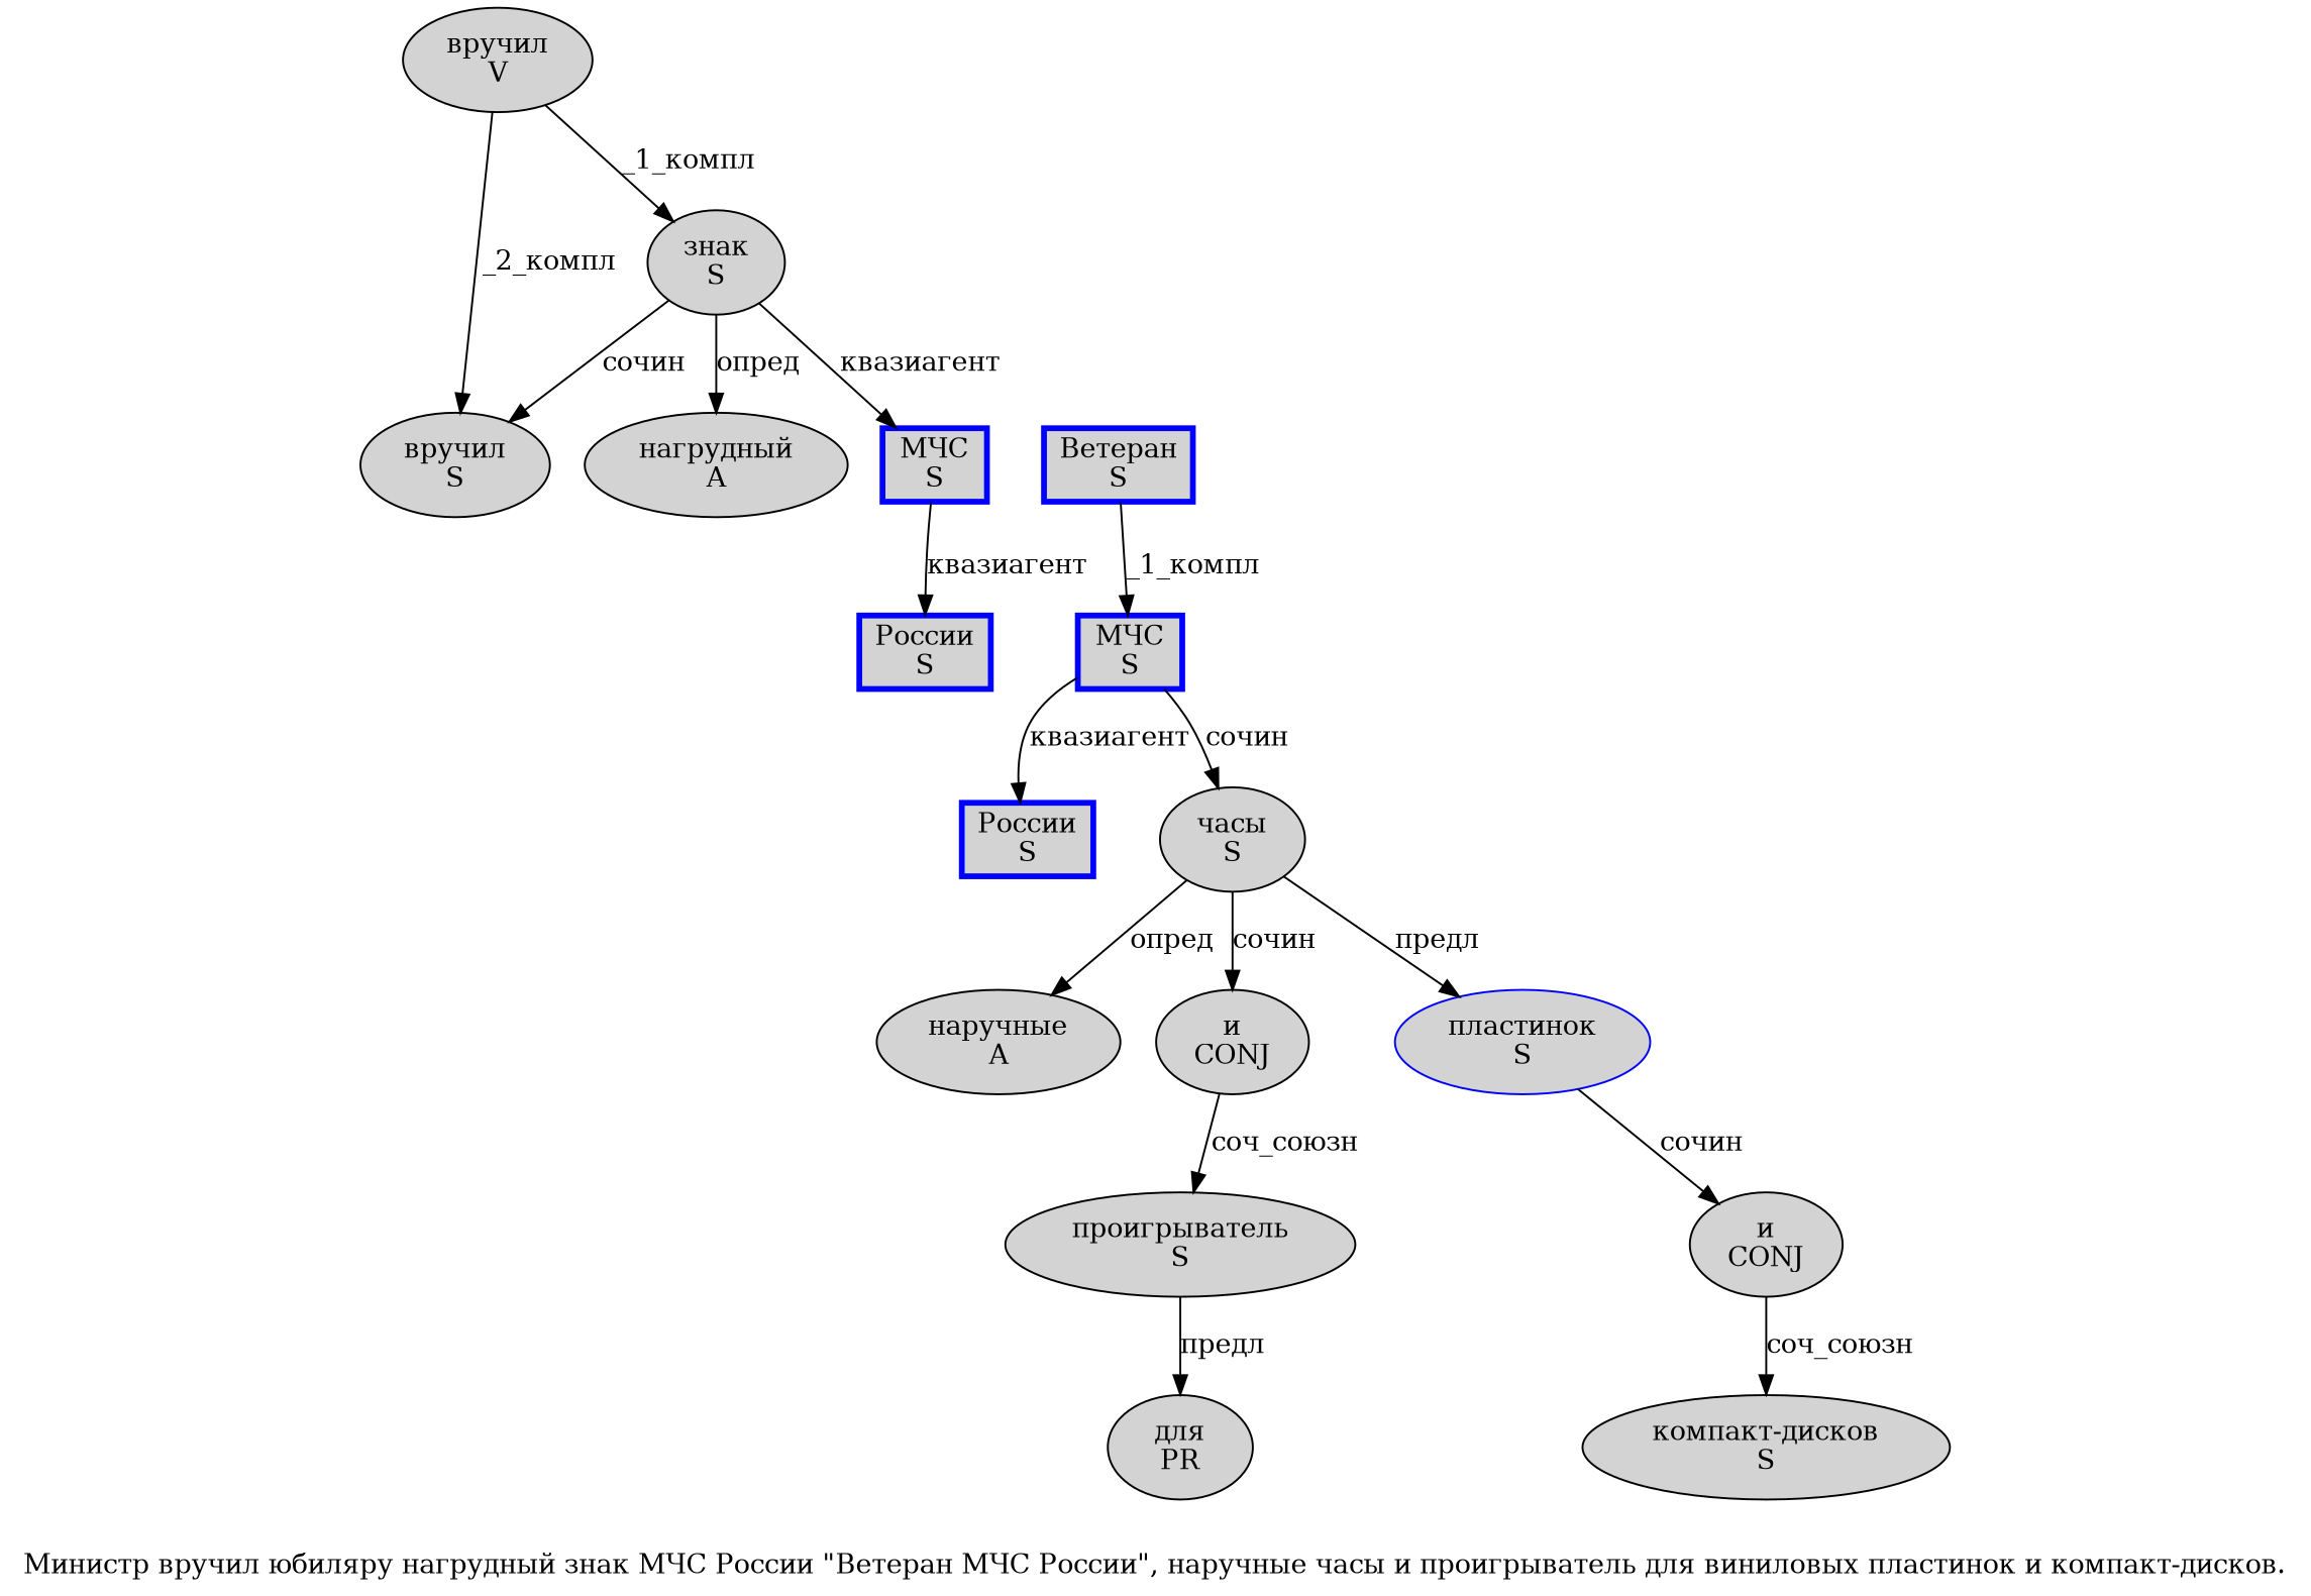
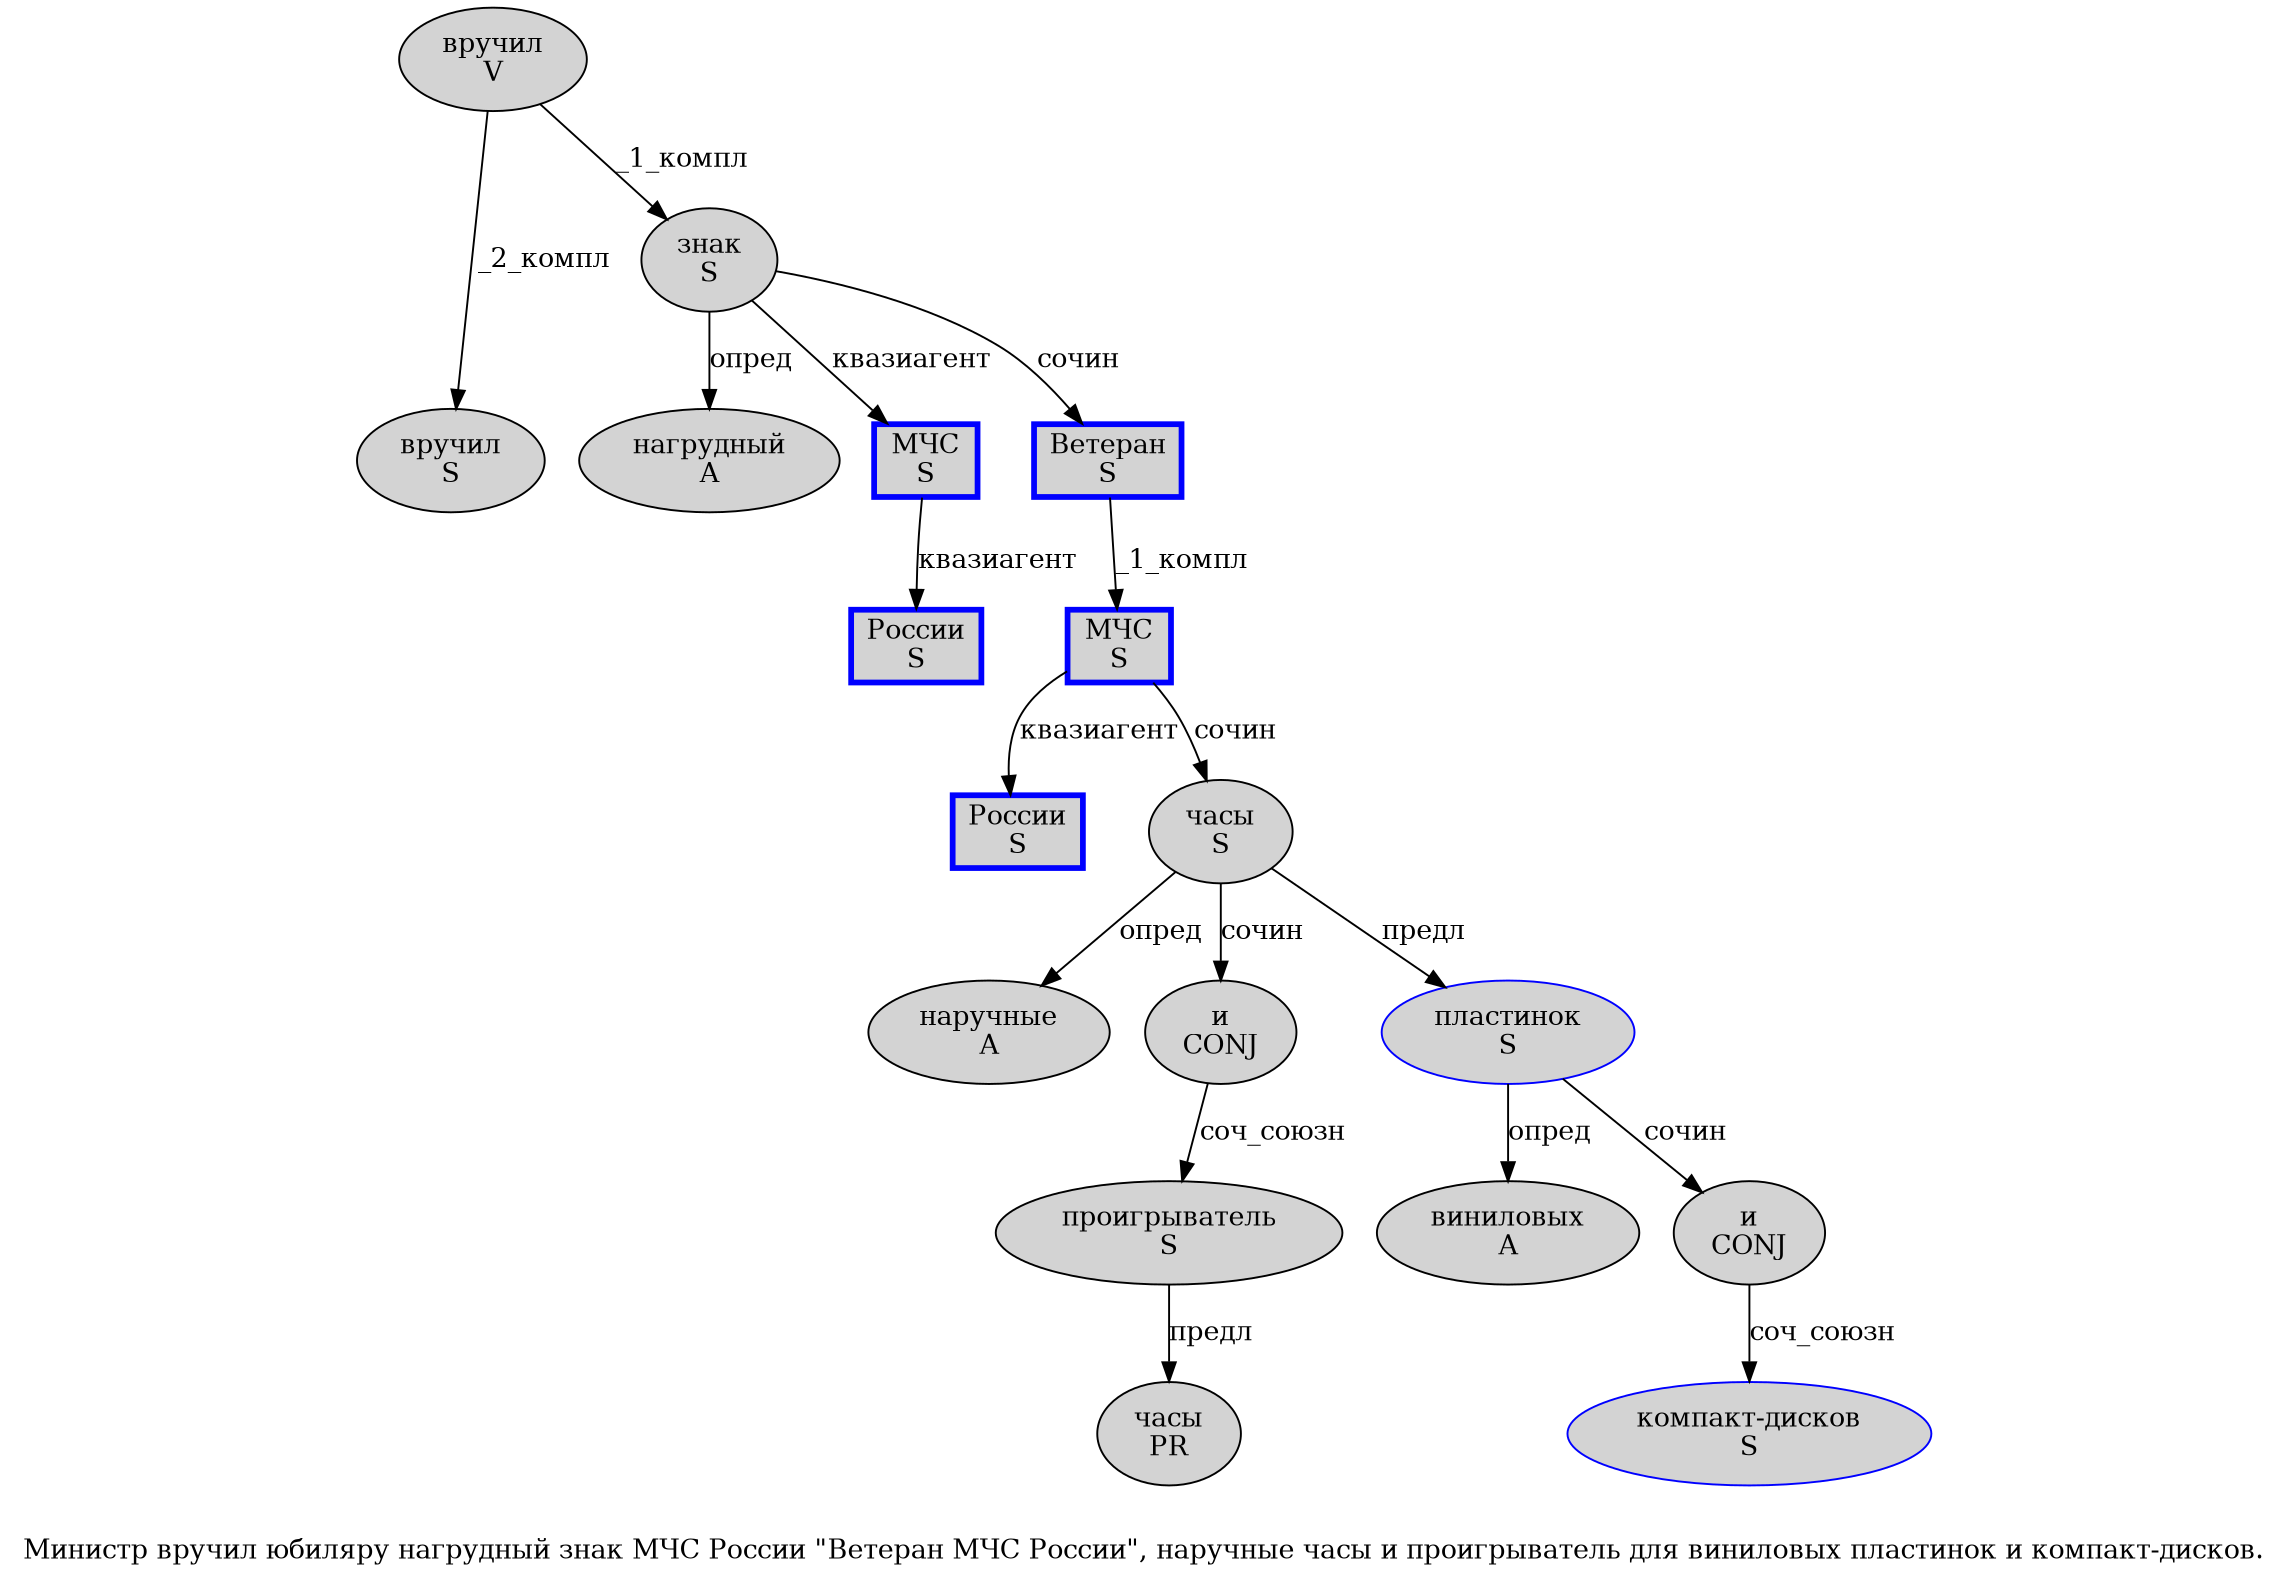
  digraph {
    label="Министр вручил юбиляру нагрудный знак МЧС России \"Ветеран МЧС России\", наручные часы и проигрыватель для виниловых пластинок и компакт-дисков."
    node [fillcolor=lightgray penwidth=1 shape=ellipse style=filled]
    n1 [label="вручил\nV"]
    n2 [label="вручил\nS"]
    n3 [label="знак\nS"]
    n4 [label="нагрудный\nA"]
    n5 [color=blue label="МЧС\nS" penwidth=3 shape=box]
    n6 [color=blue label="Ветеран\nS" penwidth=3 shape=box]
    n7 [color=blue label="России\nS" penwidth=3 shape=box]
    n8 [color=blue label="МЧС\nS" penwidth=3 shape=box]
    n9 [color=blue label="России\nS" penwidth=3 shape=box]
    n10 [label="часы\nS"]
    n11 [label="наручные\nA"]
    n12 [label="и\nCONJ"]
    n13 [color=blue label="пластинок\nS"]
    n14 [label="проигрыватель\nS"]
-   n15 [label="для\nPR"]
+   n15 [label="часы\nPR"]
+   n16 [label="виниловых\nA"]
    n17 [label="и\nCONJ"]
-   n18 [label="компакт-дисков\nS"]
+   n18 [label="компакт-дисков\nS" color=blue]
    n1 -> n2 [label="_2_компл"]
    n1 -> n3 [label="_1_компл"]
    n3 -> n4 [label="опред"]
    n3 -> n5 [label="квазиагент"]
-   n3 -> n2 [label="сочин"]
+   n3 -> n6 [label="сочин"]
    n5 -> n7 [label="квазиагент"]
    n6 -> n8 [label="_1_компл"]
    n8 -> n9 [label="квазиагент"]
    n8 -> n10 [label="сочин"]
    n10 -> n11 [label="опред"]
    n10 -> n12 [label="сочин"]
    n10 -> n13 [label="предл"]
    n12 -> n14 [label="соч_союзн"]
+   n13 -> n16 [label="опред"]
    n13 -> n17 [label="сочин"]
    n14 -> n15 [label="предл"]
    n17 -> n18 [label="соч_союзн"]
  }
